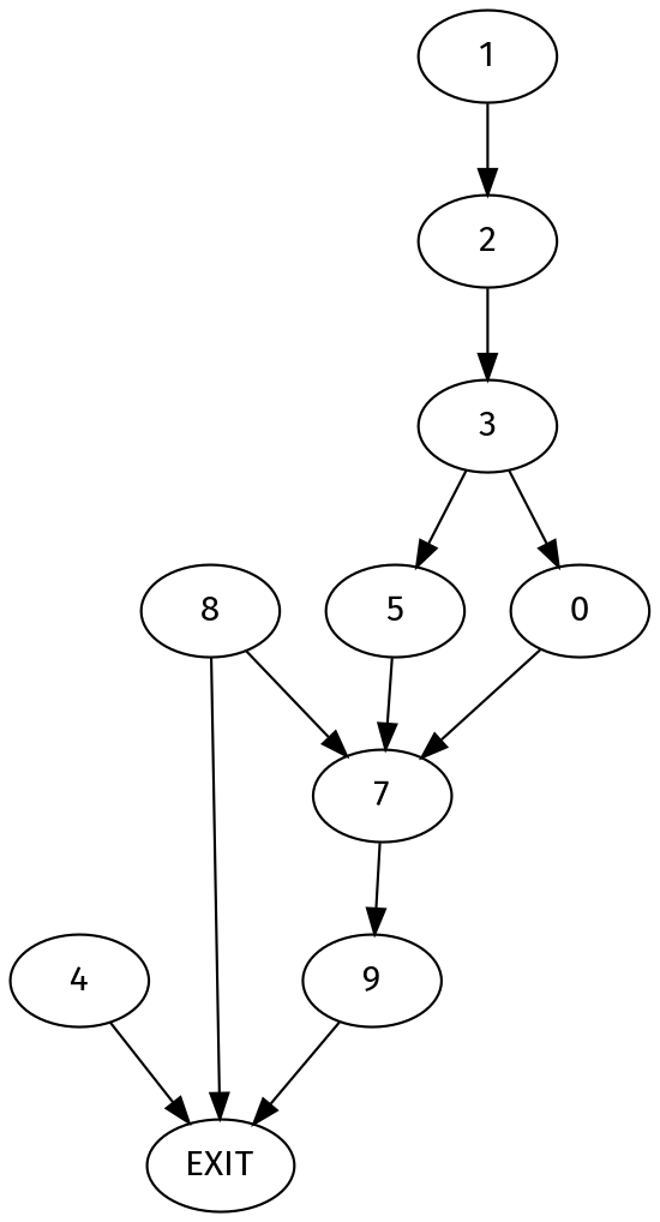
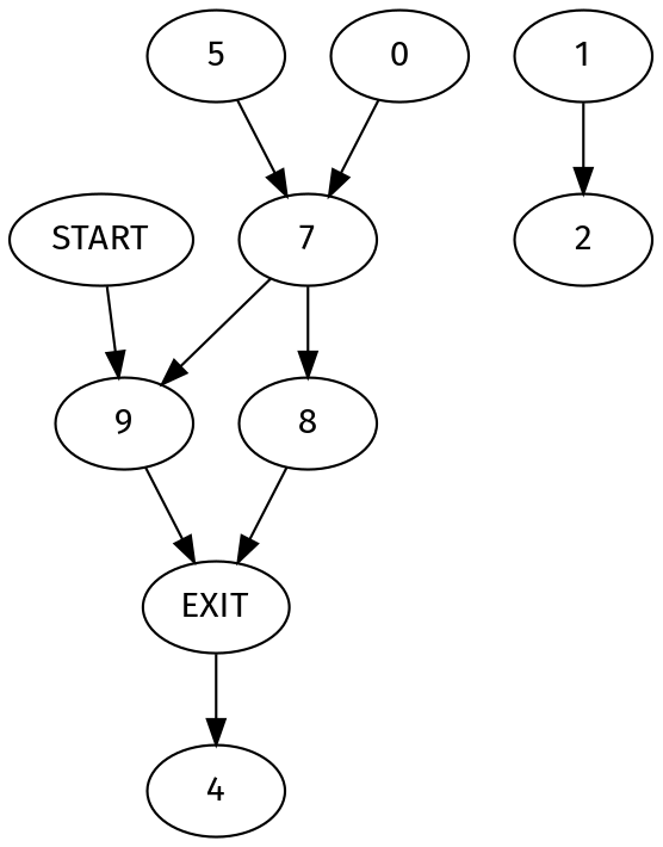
  digraph {
    fontname="Fira Sans"
    node [fontname="Fira Sans"]
    edge [fontname="Fira Sans"]
+   n1 [label=START]
    9
    1
    2
    n5 [label=EXIT]
-   3
    5
    n8 [label=0]
    4
    7
    8
+   n1 -> 9
    9 -> n5
    1 -> 2
-   2 -> 3
-   3 -> 5
-   3 -> n8
    5 -> 7
    n8 -> 7
-   4 -> n5
+   n5 -> 4
    7 -> 9
-   8 -> 7
+   7 -> 8
    8 -> n5
  }
